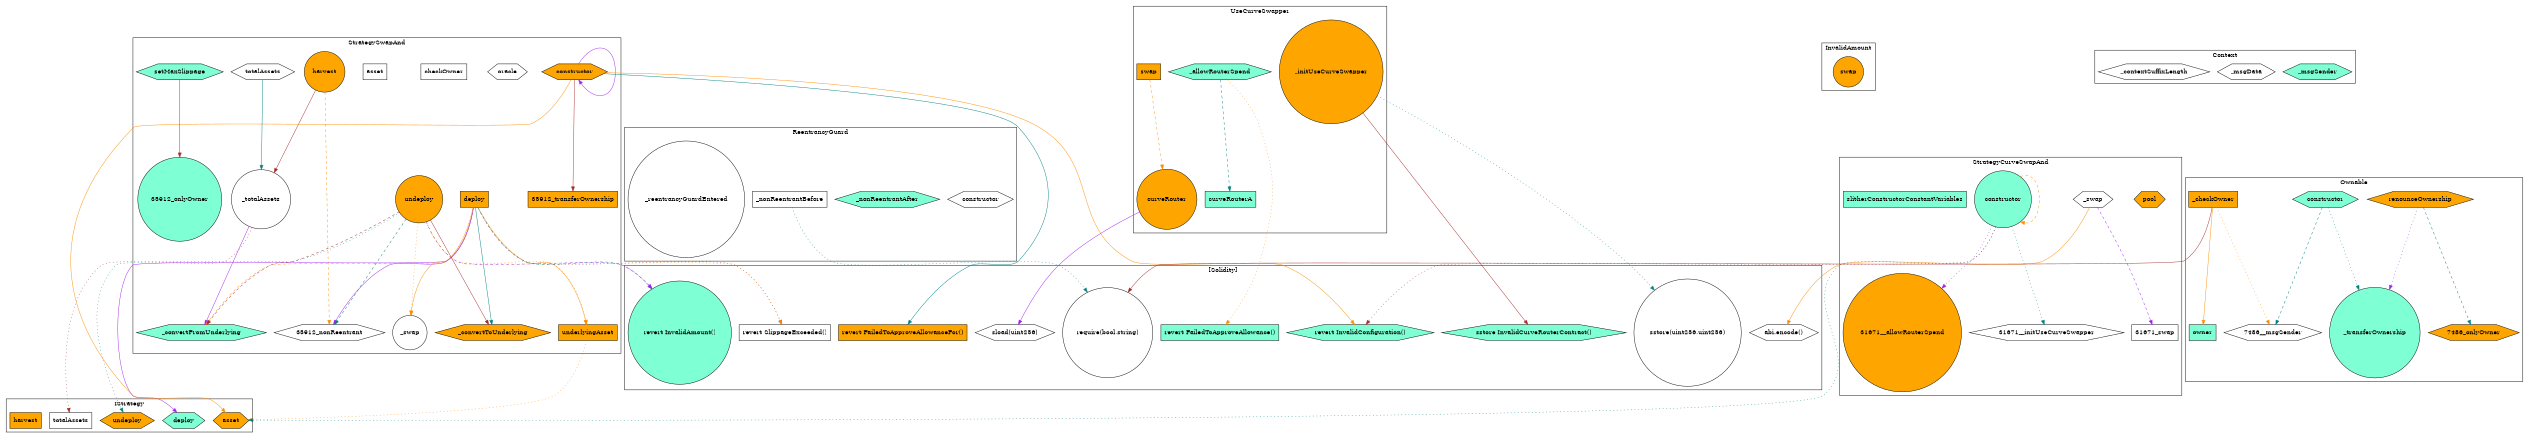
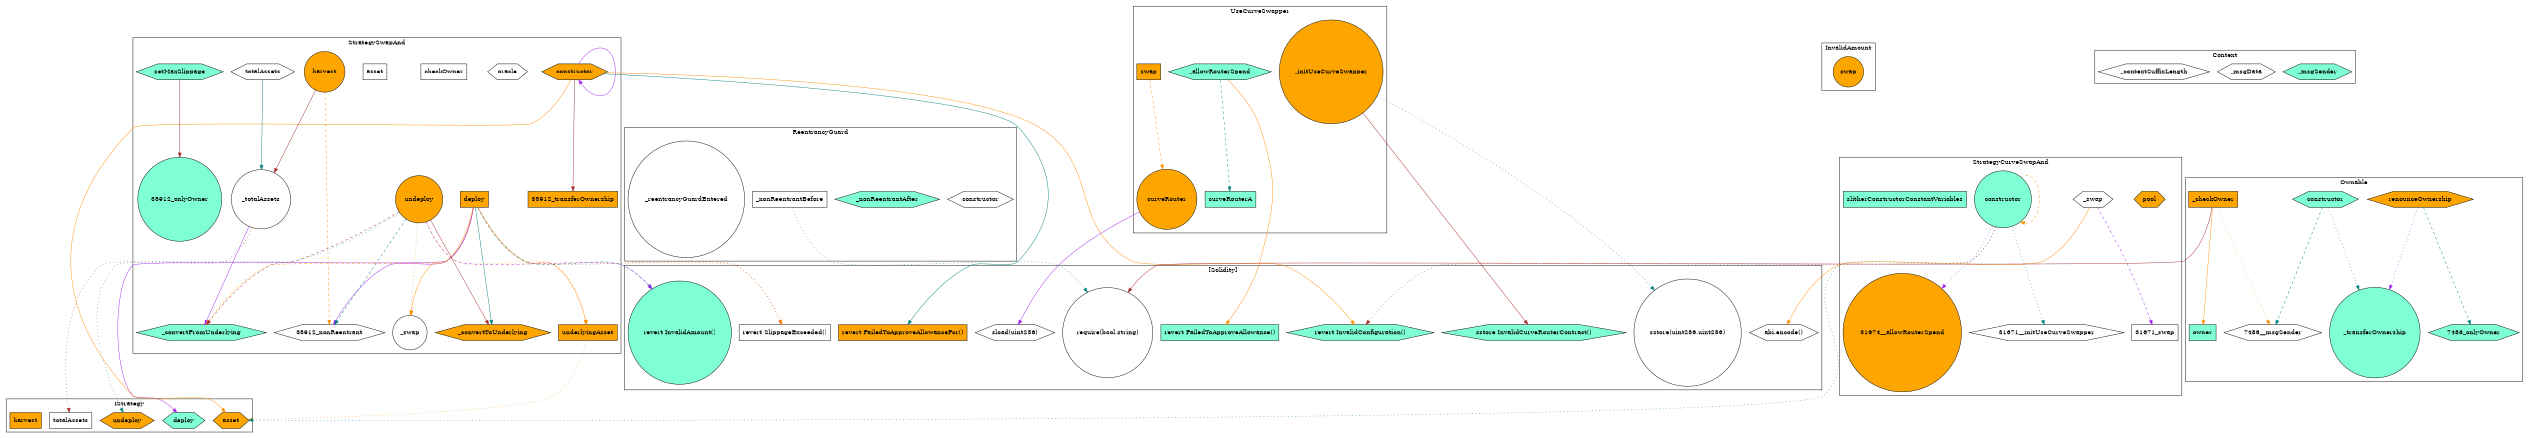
  strict digraph {
    node [fillcolor=white shape=hexagon style=filled]
    edge [color=darkorange style=solid]
    n1 [fillcolor=aquamarine label=deploy]
    n2 [label=totalAssets shape=box]
    n3 [fillcolor=orange label=asset]
    n4 [fillcolor=orange label=undeploy]
    n5 [fillcolor=orange label=harvest shape=box]
    n6 [fillcolor=orange label=harvest shape=circle]
    n7 [label=_totalAssets shape=circle]
    "35912_nonReentrant"
    n9 [fillcolor=orange label=deploy shape=box]
    n10 [fillcolor=aquamarine label=_convertFromUnderlying]
    n11 [label=_swap shape=circle]
    n12 [fillcolor=orange label=_convertToUnderlying]
    n13 [fillcolor=orange label=underlyingAsset shape=box]
    n14 [fillcolor=orange label=undeploy shape=circle]
    n15 [label=oracle]
    n16 [label=checkOwner shape=box]
    n17 [label=asset shape=box]
    n18 [fillcolor=orange label=constructor]
    "35912_transferOwnership" [fillcolor=orange shape=box]
    n20 [label=totalAssets]
    n21 [fillcolor=aquamarine label=setMaxSlippage]
    "35912_onlyOwner" [fillcolor=aquamarine shape=circle]
    n23 [label=constructor]
    n24 [fillcolor=aquamarine label=_nonReentrantAfter]
    n25 [label=_nonReentrantBefore shape=box]
    n26 [label=_reentrancyGuardEntered shape=circle]
    n27 [fillcolor=orange label=pool]
    n28 [label=_swap]
    "31671_swap" [shape=box]
    n30 [fillcolor=aquamarine label=constructor shape=circle]
-   "31671__allowRouterSpend" [fillcolor=orange shape=circle]
+   "31671__allowRouterSpend" [fillcolor=orange shape=circle label="31674__allowRouterSpend"]
    "31671__initUseCurveSwapper"
    n33 [fillcolor=aquamarine label=slitherConstructorConstantVariables shape=box]
    n34 [fillcolor=orange label=_initUseCurveSwapper shape=circle]
    n35 [fillcolor=aquamarine label=_allowRouterSpend]
    n36 [fillcolor=aquamarine label=curveRouterA shape=box]
    n37 [fillcolor=orange label=swap shape=box]
    n38 [fillcolor=orange label=curveRouter shape=circle]
    n39 [fillcolor=orange label=swap shape=circle]
    n40 [fillcolor=aquamarine label=_msgSender]
    n41 [label=_msgData]
    n42 [label=_contextSuffixLength]
    n43 [fillcolor=aquamarine label=constructor]
    n44 [fillcolor=aquamarine label=_transferOwnership shape=circle]
    "7486__msgSender"
    n46 [fillcolor=orange label=renounceOwnership]
-   "7486_onlyOwner" [fillcolor=orange]
+   "7486_onlyOwner" [fillcolor=aquamarine]
    n48 [fillcolor=orange label=_checkOwner shape=box]
    n49 [fillcolor=aquamarine label=owner shape=box]
    "revert InvalidAmount()" [fillcolor=aquamarine shape=circle]
    "revert SlippageExceeded()" [shape=box]
    "revert FailedToApproveAllowanceFor()" [fillcolor=orange shape=box]
    "revert InvalidConfiguration()" [fillcolor=aquamarine]
    "require(bool,string)" [shape=circle]
    "abi.encode()"
    n56 [fillcolor=aquamarine label="sstore InvalidCurveRouterContract()"]
    "sstore(uint256,uint256)" [shape=circle]
    "revert FailedToApproveAllowance()" [fillcolor=aquamarine shape=box]
    "sload(uint256)"
    subgraph cluster_1 {
      label=IStrategy
      n1
      n2
      n3
      n4
      n5
    }
    subgraph cluster_2 {
      label=StrategySwapAnd
      n6
      n7
      "35912_nonReentrant"
      n9
      n10
      n11
      n12
      n13
      n14
      n15
      n16
      n17
      n18
      "35912_transferOwnership"
      n20
      n21
      "35912_onlyOwner"
    }
    subgraph cluster_3 {
      label=ReentrancyGuard
      n23
      n24
      n25
      n26
    }
    subgraph cluster_4 {
      label=StrategyCurveSwapAnd
      n27
      n28
      "31671_swap"
      n30
      "31671__allowRouterSpend"
      "31671__initUseCurveSwapper"
      n33
    }
    subgraph cluster_5 {
      label=UseCurveSwapper
      n34
      n35
      n36
      n37
      n38
    }
    subgraph cluster_6 {
      label=InvalidAmount
      n39
    }
    subgraph cluster_7 {
      label=Context
      n40
      n41
      n42
    }
    subgraph cluster_8 {
      label=Ownable
      n43
      n44
      "7486__msgSender"
      n46
      "7486_onlyOwner"
      n48
      n49
    }
    subgraph cluster_9 {
      label="[Solidity]"
      "revert InvalidAmount()"
      "revert SlippageExceeded()"
      "revert FailedToApproveAllowanceFor()"
      "revert InvalidConfiguration()"
      "require(bool,string)"
      "abi.encode()"
      n56
      "sstore(uint256,uint256)"
      "revert FailedToApproveAllowance()"
      "sload(uint256)"
    }
    n6 -> n7 [color=brown]
    n6 -> "35912_nonReentrant" [style=dashed]
    n7 -> n2 [color=brown style=dotted]
    n7 -> n10 [color=purple]
    n9 -> n1 [color=purple]
    n9 -> "35912_nonReentrant" [color=purple]
    n9 -> n10 [style=dashed]
    n9 -> n11
    n9 -> n12 [color=teal]
    n9 -> n13
    n9 -> "revert InvalidAmount()" [color=teal style=dashed]
    n9 -> "revert SlippageExceeded()" [color=brown style=dotted]
    n13 -> n3 [style=dotted]
    n14 -> n4 [color=teal style=dotted]
    n14 -> "35912_nonReentrant" [color=teal style=dashed]
    n14 -> n10 [color=brown style=dashed]
    n14 -> n11 [style=dotted]
    n14 -> n12 [color=brown]
    n14 -> n13 [style=dotted]
    n14 -> "revert InvalidAmount()" [color=purple style=dashed]
    n14 -> "revert SlippageExceeded()" [style=dotted]
    n18 -> n3
    n18 -> n18 [color=purple]
    n18 -> "35912_transferOwnership" [color=brown]
    n18 -> "revert FailedToApproveAllowanceFor()" [color=teal]
    n18 -> "revert InvalidConfiguration()"
    n20 -> n7 [color=teal]
    n21 -> "35912_onlyOwner" [color=brown]
    n25 -> "require(bool,string)" [color=teal style=dotted]
    n28 -> "31671_swap" [color=purple style=dashed]
    n28 -> "abi.encode()"
    n30 -> n3 [color=teal style=dotted]
    n30 -> n30 [style=dashed]
    n30 -> "31671__allowRouterSpend" [color=purple style=dotted]
    n30 -> "31671__initUseCurveSwapper" [color=teal style=dotted]
    n30 -> "revert InvalidConfiguration()" [color=brown style=dotted]
    n34 -> n56 [color=brown]
    n34 -> "sstore(uint256,uint256)" [color=teal style=dotted]
    n35 -> n36 [color=teal style=dashed]
-   n35 -> "revert FailedToApproveAllowance()" [style=dotted]
+   n35 -> "revert FailedToApproveAllowance()"
    n37 -> n38 [style=dashed]
    n38 -> "sload(uint256)" [color=purple]
    n43 -> n44 [color=teal style=dotted]
    n43 -> "7486__msgSender" [color=teal style=dashed]
    n46 -> n44 [color=purple style=dotted]
    n46 -> "7486_onlyOwner" [color=teal style=dashed]
    n48 -> "7486__msgSender" [style=dotted]
    n48 -> n49
    n48 -> "require(bool,string)" [color=brown]
  }
